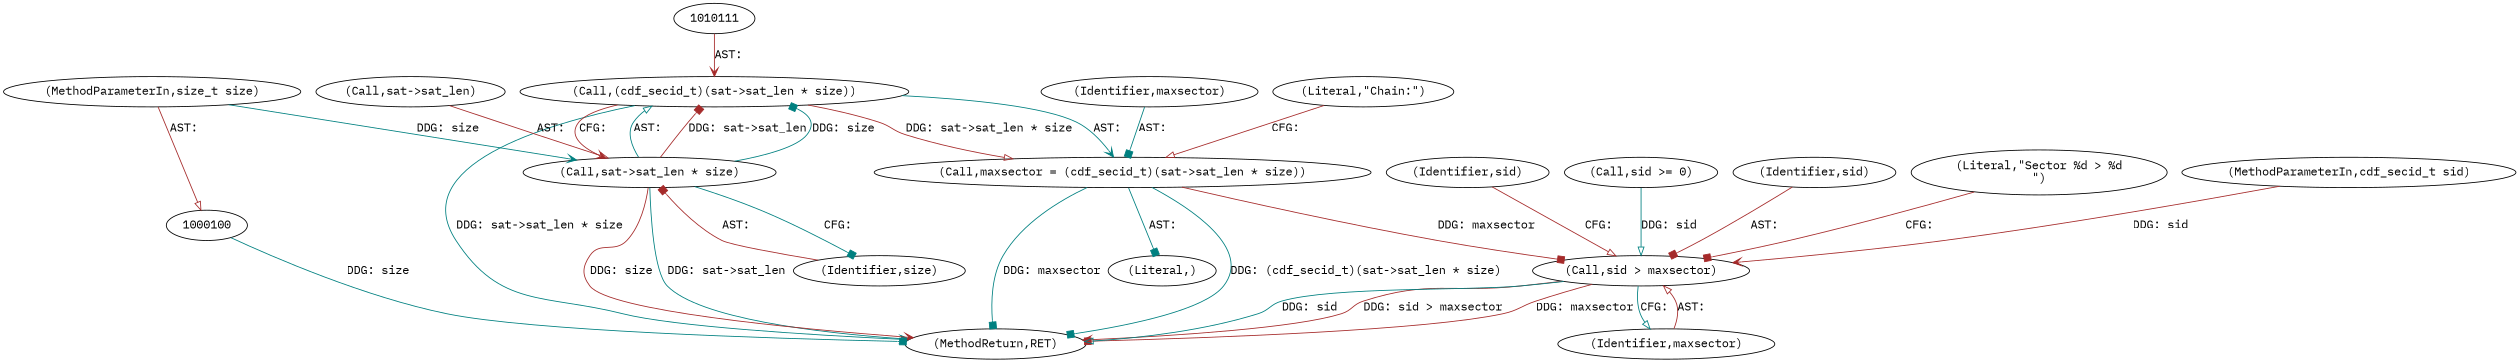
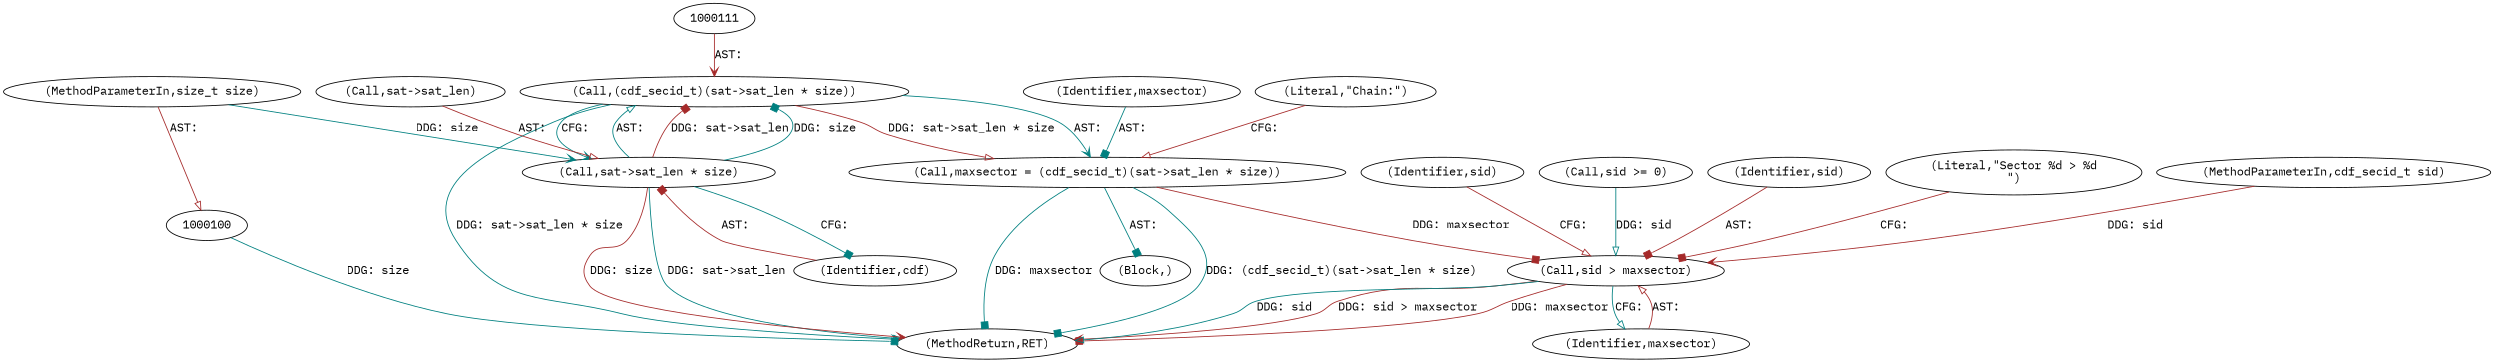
  digraph {
    fontname="IBM Plex Mono"
    node [fontname="IBM Plex Mono"]
    edge [arrowhead=box color=brown fontname="IBM Plex Mono"]
    n1 [label="(Call,maxsector = (cdf_secid_t)(sat->sat_len * size))"]
    n2 [label="(Call,sid > maxsector)"]
-   n3 [label="(Literal,)"]
+   n3 [label="(Block,)"]
    n4 [label="(MethodReturn,RET)"]
    n5 [label="(Call,(cdf_secid_t)(sat->sat_len * size))"]
    n6 [label="(Call,sat->sat_len * size)"]
    n7 [label="(Identifier,maxsector)"]
-   n8 [label="(Identifier,size)"]
+   n8 [label="(Identifier,cdf)"]
    n9 [label="(MethodParameterIn,size_t size)"]
    1000100
    n11 [label="(Identifier,sid)"]
    n12 [label="(Call,sid >= 0)"]
    n13 [label="(Call,sat->sat_len)"]
    n14 [label="(Identifier,sid)"]
    n15 [label="(Identifier,maxsector)"]
    n16 [label="(Literal,\"Chain:\")"]
    n17 [label="(Literal,\"Sector %d > %d\n\")"]
    n18 [label="(MethodParameterIn,cdf_secid_t sid)"]
-   1000111 [label=1010111]
+   1000111
    n1 -> n2 [label="DDG: maxsector"]
    n1 -> n3 [color=teal label="AST: "]
    n1 -> n4 [color=teal label="DDG: (cdf_secid_t)(sat->sat_len * size)"]
    n1 -> n4 [color=teal label="DDG: maxsector"]
    n2 -> n4 [arrowhead=vee label="DDG: sid > maxsector"]
    n2 -> n4 [label="DDG: maxsector"]
    n2 -> n4 [arrowhead=onormal color=teal label="DDG: sid"]
    n2 -> n7 [arrowhead=onormal color=teal label="CFG: "]
    n5 -> n1 [arrowhead=vee color=teal label="AST: "]
    n5 -> n1 [arrowhead=onormal label="DDG: sat->sat_len * size"]
    n5 -> n4 [arrowhead=vee color=teal label="DDG: sat->sat_len * size"]
-   n5 -> n6 [arrowhead=vee label="CFG: "]
+   n5 -> n6 [arrowhead=vee color=teal label="CFG: "]
    n6 -> n4 [arrowhead=onormal color=teal label="DDG: sat->sat_len"]
    n6 -> n4 [arrowhead=vee label="DDG: size"]
    n6 -> n5 [arrowhead=onormal color=teal label="AST: "]
    n6 -> n5 [label="DDG: sat->sat_len"]
    n6 -> n5 [color=teal label="DDG: size"]
    n6 -> n8 [color=teal label="CFG: "]
    n7 -> n2 [arrowhead=onormal label="AST: "]
    n8 -> n6 [label="AST: "]
    n9 -> n6 [arrowhead=vee color=teal label="DDG: size"]
    n9 -> 1000100 [arrowhead=onormal label="AST: "]
    1000100 -> n4 [color=teal label="DDG: size"]
    n11 -> n2 [arrowhead=onormal label="CFG: "]
    n12 -> n2 [arrowhead=onormal color=teal label="DDG: sid"]
    n13 -> n6 [arrowhead=onormal label="AST: "]
    n14 -> n2 [label="AST: "]
    n15 -> n1 [color=teal label="AST: "]
    n16 -> n1 [arrowhead=onormal label="CFG: "]
    n17 -> n2 [label="CFG: "]
    n18 -> n2 [arrowhead=vee label="DDG: sid"]
    1000111 -> n5 [arrowhead=vee label="AST: "]
  }
